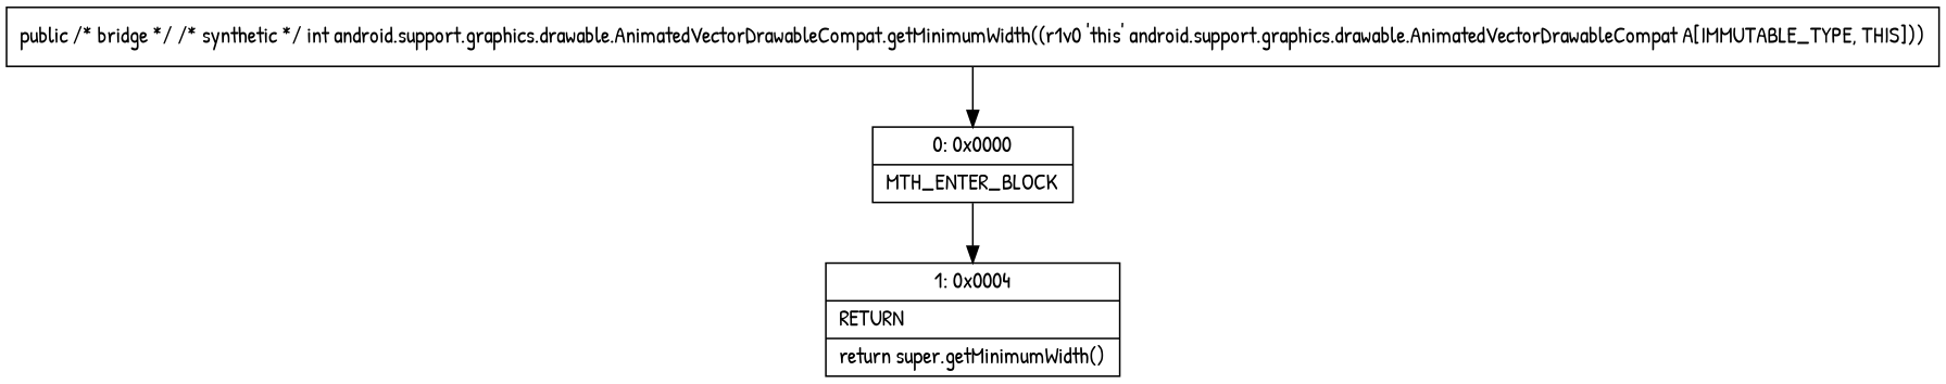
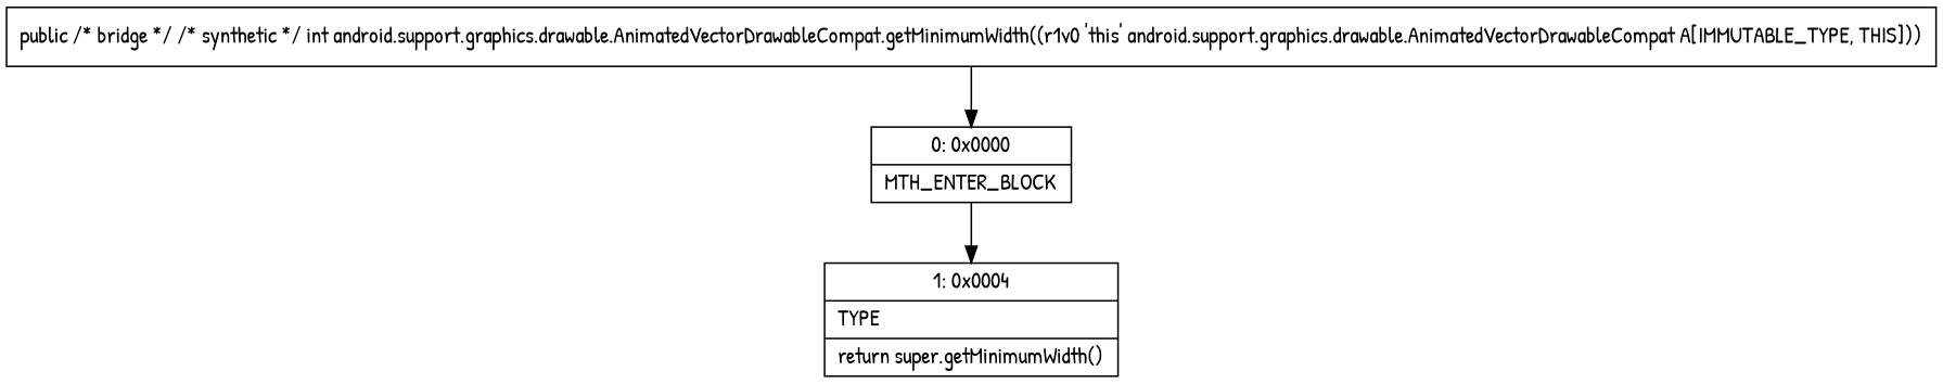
  digraph {
    fontname="Patrick Hand"
    node [shape=record fontname="Patrick Hand"]
    edge [fontname="Patrick Hand"]
    n1 [label="{0\:\ 0x0000|MTH_ENTER_BLOCK\l}"]
-   n2 [label="{1\:\ 0x0004|RETURN\l|return super.getMinimumWidth()\l}"]
+   n2 [label="{1\:\ 0x0004|TYPE\l|return super.getMinimumWidth()\l}"]
    n3 [label="{public \/* bridge *\/ \/* synthetic *\/ int android.support.graphics.drawable.AnimatedVectorDrawableCompat.getMinimumWidth((r1v0 'this' android.support.graphics.drawable.AnimatedVectorDrawableCompat A[IMMUTABLE_TYPE, THIS])) }"]
    n1 -> n2
    n3 -> n1
  }
